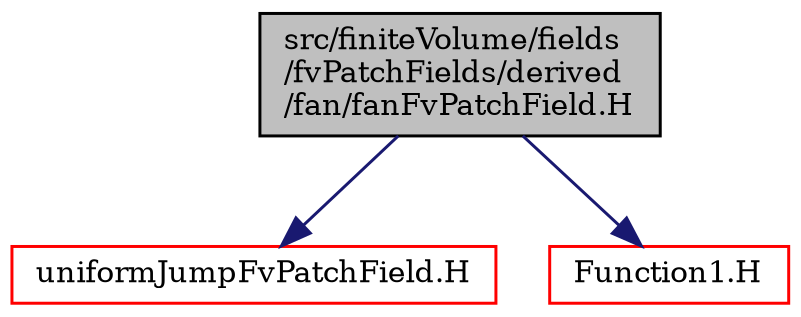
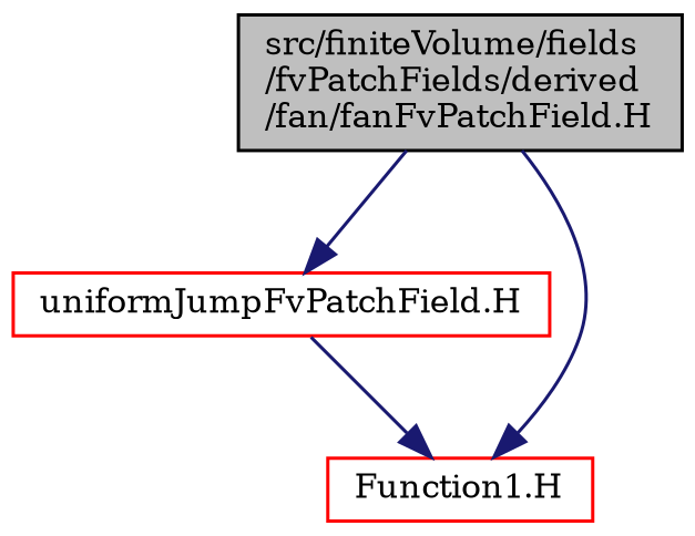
  digraph {
    fontname="DejaVu Serif"
    node [color=red fontname="DejaVu Serif" fontsize=10 shape=record]
    edge [color=midnightblue fontname="DejaVu Serif" fontsize=10 labelfontname=Helvetica labelfontsize=10 style=solid]
    n1 [color=black fillcolor=grey75 fontcolor=black height=0.2 label="src/finiteVolume/fields\l/fvPatchFields/derived\l/fan/fanFvPatchField.H" style=filled width=0.4]
    n2 [height=0.2 label="uniformJumpFvPatchField.H" width=0.4]
    n3 [height=0.2 label="Function1.H" width=0.4]
    n1 -> n2
    n1 -> n3
+   n2 -> n3
  }
